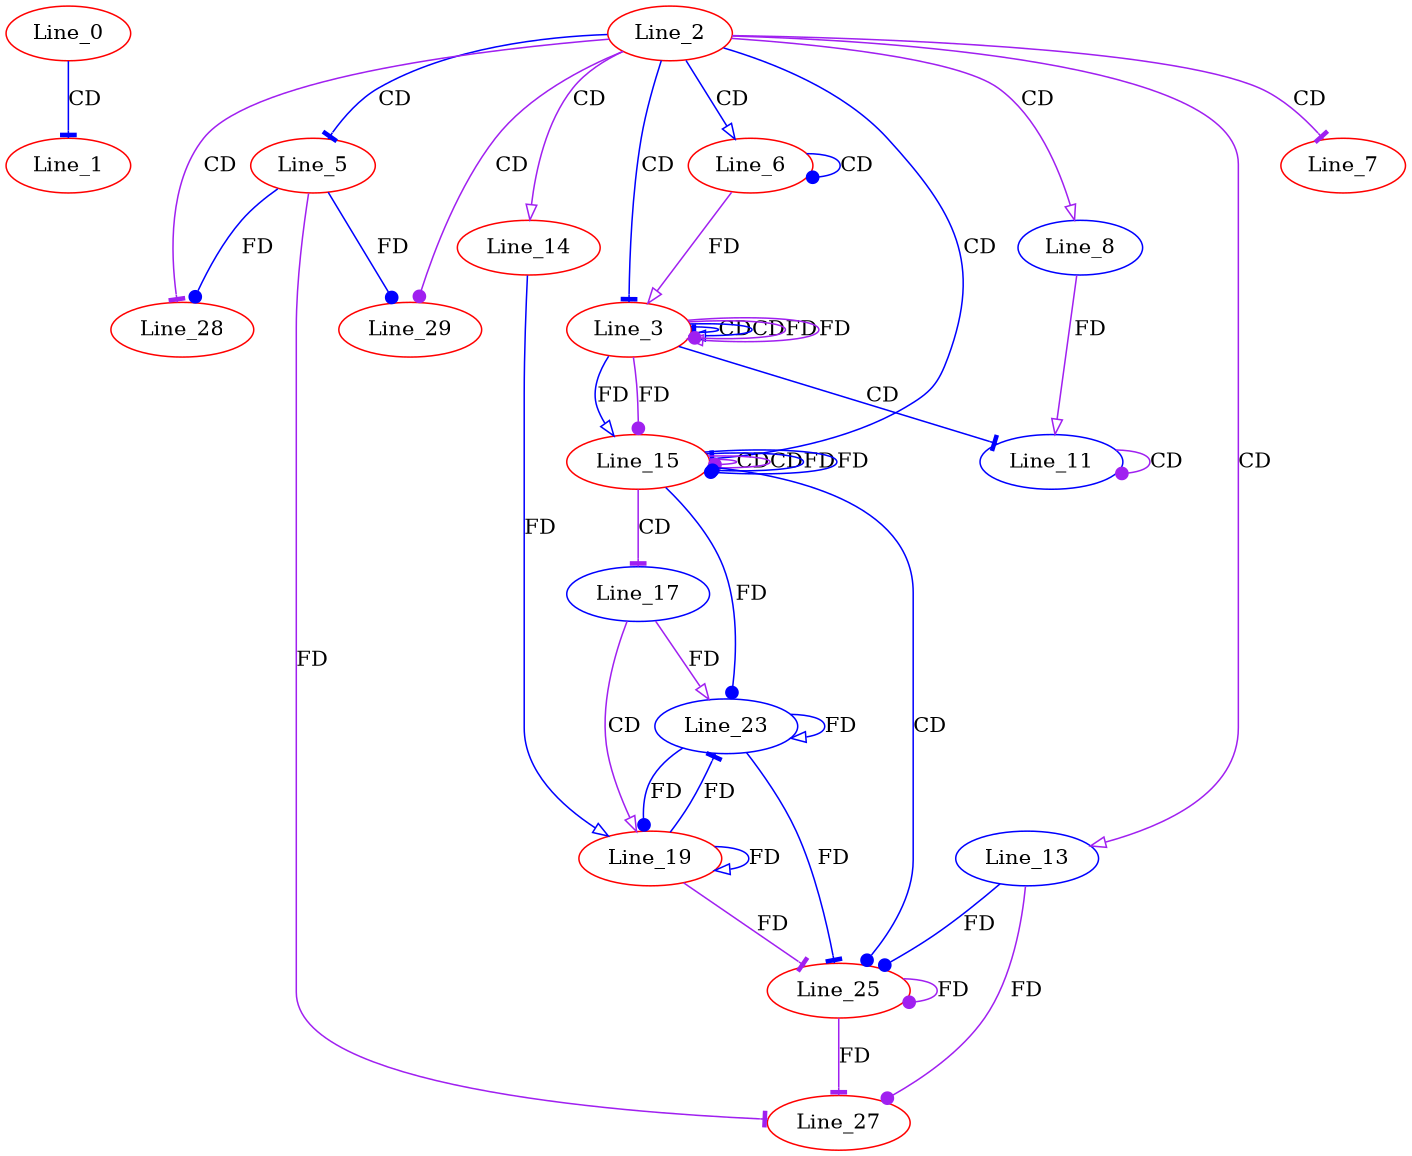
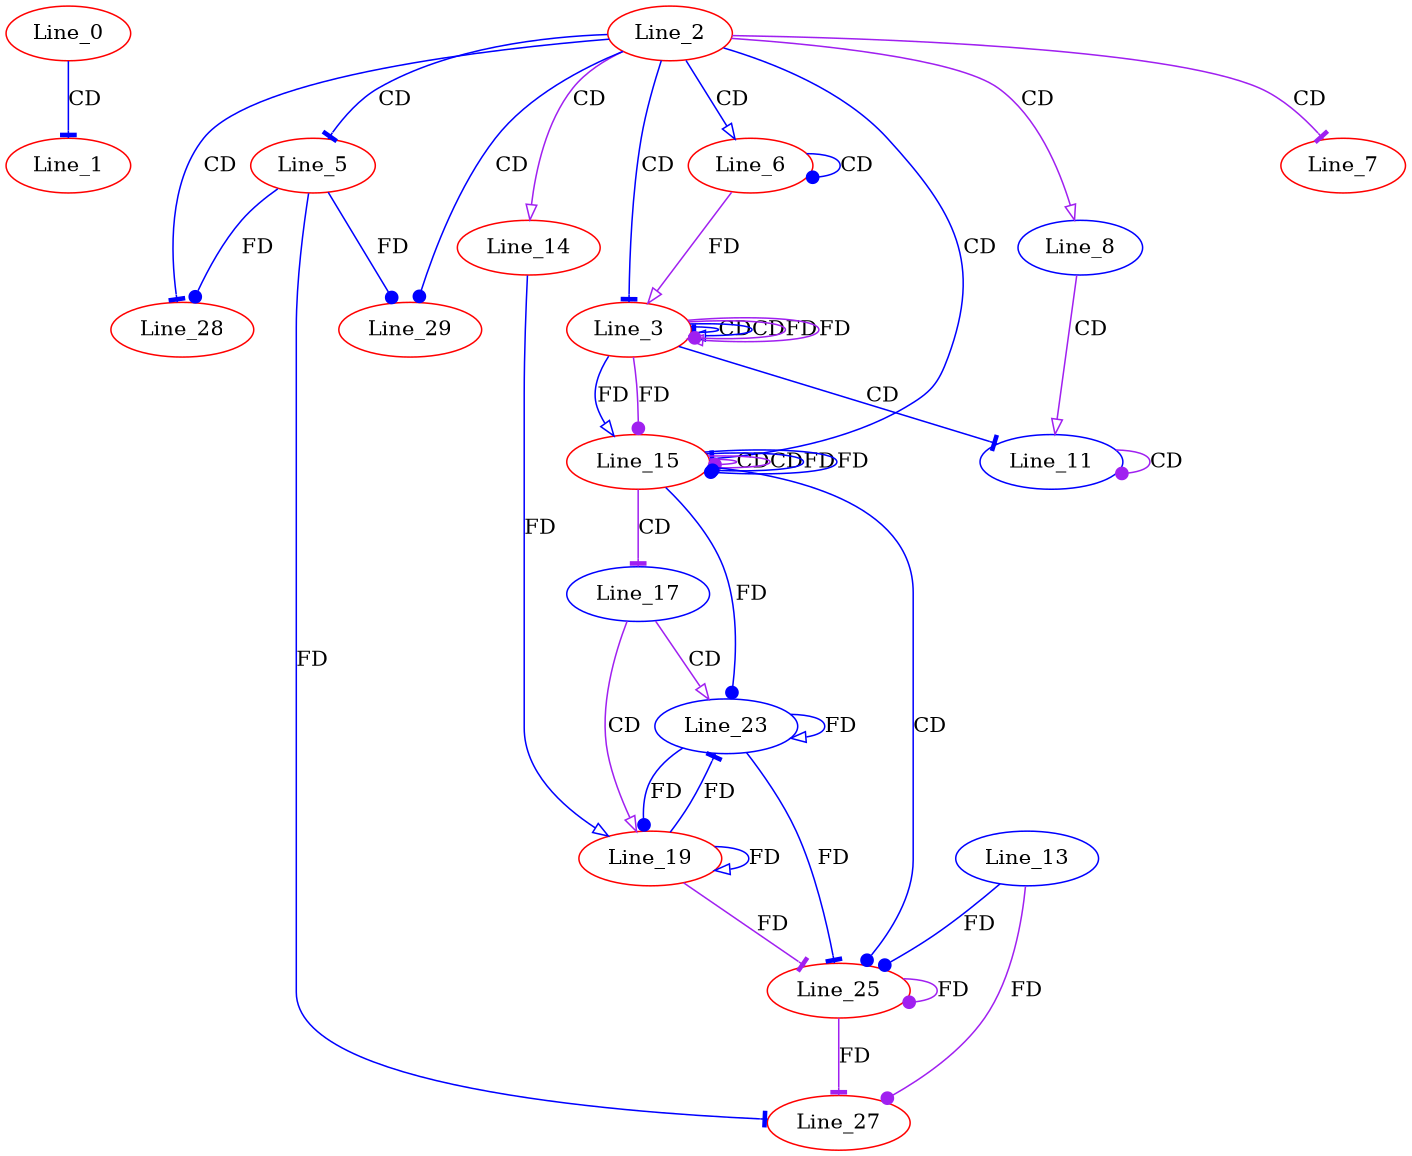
  digraph {
    node [color=red]
    edge [arrowhead=dot color=blue]
    Line_0
    Line_1
    Line_2
    Line_5
    Line_6
    Line_7
    Line_8 [color=blue]
    n8 [label=Line_3]
    Line_13 [color=blue]
    Line_14
    Line_15
    Line_28
    Line_29
    Line_27
    Line_11 [color=blue]
    Line_25
    Line_19
    Line_23 [color=blue]
    Line_17 [color=blue]
    Line_0 -> Line_1 [arrowhead=tee label=CD]
    Line_2 -> Line_5 [arrowhead=tee label=CD]
    Line_2 -> Line_6 [arrowhead=onormal label=CD]
    Line_2 -> Line_7 [arrowhead=tee color=purple label=CD]
    Line_2 -> Line_8 [arrowhead=onormal color=purple label=CD]
    Line_2 -> n8 [arrowhead=tee label=CD]
-   Line_2 -> Line_13 [arrowhead=onormal color=purple label=CD]
    Line_2 -> Line_14 [arrowhead=onormal color=purple label=CD]
    Line_2 -> Line_15 [arrowhead=tee label=CD]
-   Line_2 -> Line_28 [arrowhead=tee color=purple label=CD]
-   Line_2 -> Line_29 [color=purple label=CD]
+   Line_2 -> Line_28 [arrowhead=tee label=CD]
+   Line_2 -> Line_29 [label=CD]
    Line_5 -> Line_28 [label=FD]
    Line_5 -> Line_29 [label=FD]
-   Line_5 -> Line_27 [arrowhead=tee color=purple label=FD]
+   Line_5 -> Line_27 [arrowhead=tee label=FD]
    Line_6 -> Line_6 [label=CD]
    Line_6 -> n8 [arrowhead=onormal color=purple label=FD]
-   Line_8 -> Line_11 [arrowhead=onormal color=purple label=FD]
+   Line_8 -> Line_11 [arrowhead=onormal color=purple label=CD]
    n8 -> n8 [arrowhead=tee label=CD]
    n8 -> n8 [arrowhead=onormal label=CD]
    n8 -> n8 [color=purple label=FD]
    n8 -> n8 [arrowhead=onormal color=purple label=FD]
    n8 -> Line_15 [color=purple label=FD]
    n8 -> Line_15 [arrowhead=onormal label=FD]
    n8 -> Line_11 [arrowhead=tee label=CD]
    Line_13 -> Line_27 [color=purple label=FD]
    Line_13 -> Line_25 [label=FD]
    Line_14 -> Line_19 [arrowhead=onormal label=FD]
    Line_15 -> Line_15 [color=purple label=CD]
    Line_15 -> Line_15 [color=purple label=CD]
    Line_15 -> Line_15 [label=FD]
    Line_15 -> Line_15 [label=FD]
    Line_15 -> Line_25 [label=CD]
    Line_15 -> Line_23 [label=FD]
    Line_15 -> Line_17 [arrowhead=tee color=purple label=CD]
    Line_11 -> Line_11 [color=purple label=CD]
    Line_25 -> Line_27 [arrowhead=tee color=purple label=FD]
    Line_25 -> Line_25 [color=purple label=FD]
    Line_19 -> Line_25 [arrowhead=tee color=purple label=FD]
    Line_19 -> Line_19 [arrowhead=onormal label=FD]
    Line_19 -> Line_23 [arrowhead=tee label=FD]
    Line_23 -> Line_25 [arrowhead=tee label=FD]
    Line_23 -> Line_19 [label=FD]
    Line_23 -> Line_23 [arrowhead=onormal label=FD]
    Line_17 -> Line_19 [arrowhead=onormal color=purple label=CD]
-   Line_17 -> Line_23 [arrowhead=onormal color=purple label=FD]
+   Line_17 -> Line_23 [arrowhead=onormal color=purple label=CD]
  }
